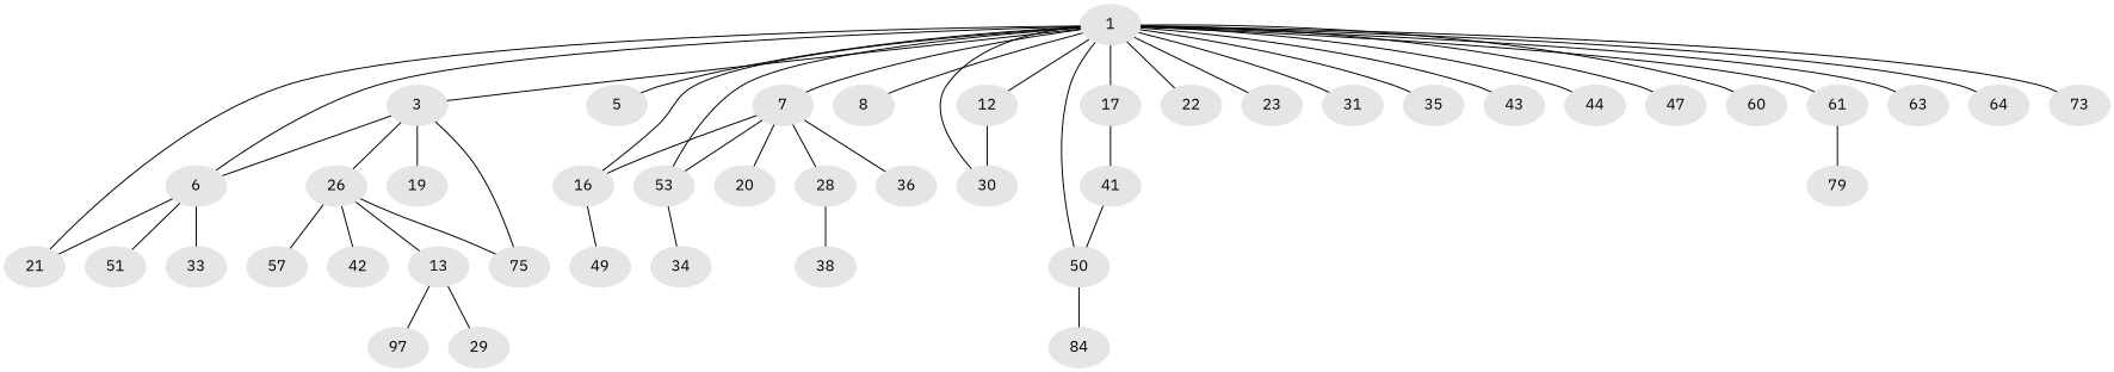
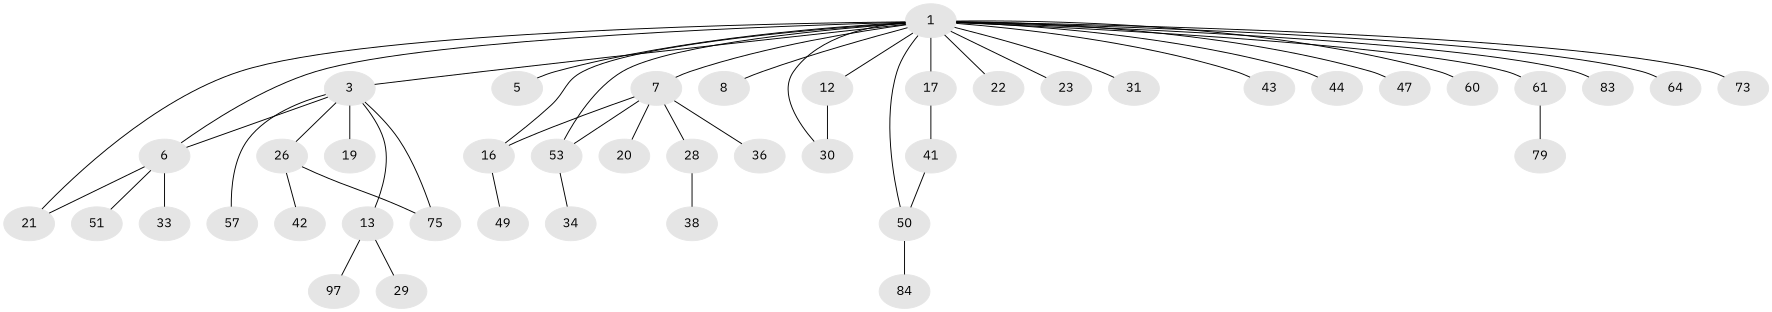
  graph {
    fontname="IBM Plex Sans"
    node [color=gray90 fontname="IBM Plex Sans" style=filled]
    edge [fontname="IBM Plex Sans"]
    1 [super="+25+2"]
    3 [super="+18+10+52+46+4+69+62+67+45+9"]
    5
    6 [super="+13"]
    7 [super="+72+48+32"]
    8 [super="+15+59+74+56+16+27"]
    12 [super="+55"]
    n8 [label=16 super="+54+80+65"]
    17 [super="+24"]
    21 [super="+39"]
    22
    23 [super="+40"]
    30
    31
-   35
    43
    44 [super="+66"]
    47
    50
    53 [super="+83+68"]
    60
    61 [super="+76+71"]
-   63
+   63 [label=83]
    64
    73
    19
    n27 [label=13]
    26
    75
    33
    51
    20
    28 [super="+86"]
    36
    49
    41
    84
    34
    79
    29
    n41 [label=97]
    42
    57
    38
    1 -- 3
    1 -- 5
    1 -- 6
    1 -- 7
    1 -- 8 [weight=2]
    1 -- 12
    1 -- n8
    1 -- 17
    1 -- 21
    1 -- 22
    1 -- 23
    1 -- 30
    1 -- 31
-   1 -- 35
    1 -- 43
    1 -- 44
    1 -- 47
    1 -- 50
    1 -- 53
    1 -- 60
    1 -- 61
    1 -- 63
    1 -- 64
    1 -- 73
    3 -- 6
    3 -- 19
-   26 -- n27
+   3 -- n27
    3 -- 26
    3 -- 75
    6 -- 21
    6 -- 33
    6 -- 51
    7 -- n8
    7 -- 53
    7 -- 20
    7 -- 28
    7 -- 36
    12 -- 30
    n8 -- 49
    17 -- 41
    50 -- 84
    53 -- 34
    61 -- 79
    n27 -- 29
    n27 -- n41
    26 -- 75
    26 -- 42
-   26 -- 57
+   3 -- 57
    28 -- 38
    41 -- 50
  }
